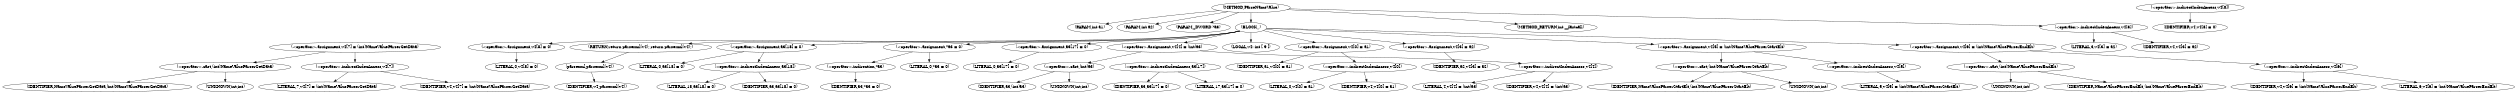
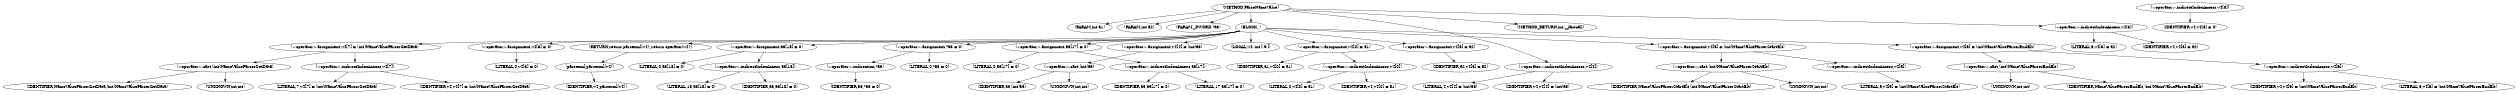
  digraph {
    n1 [label="(METHOD,ParseNameValue)"]
    n2 [label="(PARAM,int a1)"]
    n3 [label="(PARAM,int a2)"]
    n4 [label="(PARAM,_DWORD *a3)"]
    n5 [label="(BLOCK,,)"]
    n6 [label="(METHOD_RETURN,int __fastcall)"]
    n7 [label="(<operator>.indirectIndexAccess,v4[3])"]
    n8 [label="(LOCAL,v4: int [ 9 ])"]
    n9 [label="(<operator>.assignment,*a3 = 0)"]
    n10 [label="(<operator>.assignment,a3[17] = 0)"]
    n11 [label="(<operator>.assignment,a3[18] = 0)"]
    n12 [label="(<operator>.assignment,v4[0] = a1)"]
    n13 [label="(<operator>.assignment,v4[3] = a2)"]
    n14 [label="(<operator>.assignment,v4[4] = (int)a3)"]
    n15 [label="(<operator>.assignment,v4[5] = (int)NameValueParserStartElt)"]
    n16 [label="(<operator>.assignment,v4[6] = (int)NameValueParserEndElt)"]
    n17 [label="(<operator>.assignment,v4[7] = (int)NameValueParserGetData)"]
    n18 [label="(<operator>.assignment,v4[8] = 0)"]
-   n19 [label="(RETURN,return parsexml(v4);,return parsexml(v4);)"]
+   n19 [label="(RETURN,return parsexml(v4);,return operator(v4);)"]
    n20 [label="(<operator>.indirection,*a3)"]
    n21 [label="(LITERAL,0,*a3 = 0)"]
    n22 [label="(<operator>.indirectIndexAccess,a3[17])"]
    n23 [label="(LITERAL,0,a3[17] = 0)"]
    n24 [label="(<operator>.indirectIndexAccess,a3[18])"]
    n25 [label="(LITERAL,0,a3[18] = 0)"]
    n26 [label="(<operator>.indirectIndexAccess,v4[0])"]
    n27 [label="(IDENTIFIER,a1,v4[0] = a1)"]
    n28 [label="(IDENTIFIER,a2,v4[3] = a2)"]
    n29 [label="(<operator>.indirectIndexAccess,v4[4])"]
    n30 [label="(<operator>.cast,(int)a3)"]
    n31 [label="(<operator>.indirectIndexAccess,v4[5])"]
    n32 [label="(<operator>.cast,(int)NameValueParserStartElt)"]
    n33 [label="(<operator>.indirectIndexAccess,v4[6])"]
    n34 [label="(<operator>.cast,(int)NameValueParserEndElt)"]
    n35 [label="(<operator>.indirectIndexAccess,v4[7])"]
    n36 [label="(<operator>.cast,(int)NameValueParserGetData)"]
    n37 [label="(LITERAL,0,v4[8] = 0)"]
    n38 [label="(parsexml,parsexml(v4))"]
    n39 [label="(IDENTIFIER,a3,*a3 = 0)"]
    n40 [label="(IDENTIFIER,a3,a3[17] = 0)"]
    n41 [label="(LITERAL,17,a3[17] = 0)"]
    n42 [label="(IDENTIFIER,a3,a3[18] = 0)"]
    n43 [label="(LITERAL,18,a3[18] = 0)"]
    n44 [label="(IDENTIFIER,v4,v4[0] = a1)"]
    n45 [label="(LITERAL,0,v4[0] = a1)"]
    n46 [label="(IDENTIFIER,v4,v4[3] = a2)"]
    n47 [label="(LITERAL,3,v4[3] = a2)"]
    n48 [label="(IDENTIFIER,v4,v4[4] = (int)a3)"]
    n49 [label="(LITERAL,4,v4[4] = (int)a3)"]
    n50 [label="(UNKNOWN,int,int)"]
    n51 [label="(IDENTIFIER,a3,(int)a3)"]
    n52 [label="(LITERAL,5,v4[5] = (int)NameValueParserStartElt)"]
    n53 [label="(UNKNOWN,int,int)"]
    n54 [label="(IDENTIFIER,NameValueParserStartElt,(int)NameValueParserStartElt)"]
    n55 [label="(IDENTIFIER,v4,v4[6] = (int)NameValueParserEndElt)"]
    n56 [label="(LITERAL,6,v4[6] = (int)NameValueParserEndElt)"]
    n57 [label="(UNKNOWN,int,int)"]
    n58 [label="(IDENTIFIER,NameValueParserEndElt,(int)NameValueParserEndElt)"]
    n59 [label="(IDENTIFIER,v4,v4[7] = (int)NameValueParserGetData)"]
    n60 [label="(LITERAL,7,v4[7] = (int)NameValueParserGetData)"]
    n61 [label="(UNKNOWN,int,int)"]
    n62 [label="(IDENTIFIER,NameValueParserGetData,(int)NameValueParserGetData)"]
    n63 [label="(<operator>.indirectIndexAccess,v4[8])"]
    n64 [label="(IDENTIFIER,v4,v4[8] = 0)"]
    n65 [label="(IDENTIFIER,v4,parsexml(v4))"]
    n1 -> n2
    n1 -> n3
    n1 -> n4
    n1 -> n5
    n1 -> n6
    n1 -> n7
    n5 -> n8
    n5 -> n9
    n5 -> n10
    n5 -> n11
    n5 -> n12
    n5 -> n13
    n5 -> n14
    n5 -> n15
    n5 -> n16
+   n5 -> n17
    n5 -> n18
    n5 -> n19
    n7 -> n46
    n7 -> n47
    n9 -> n20
    n9 -> n21
+   n10 -> n22
    n10 -> n23
    n11 -> n24
    n11 -> n25
    n12 -> n26
    n12 -> n27
    n13 -> n28
-   n14 -> n29
+   n1 -> n29
    n14 -> n30
    n15 -> n31
    n15 -> n32
    n16 -> n33
    n16 -> n34
    n17 -> n35
    n17 -> n36
    n18 -> n37
    n19 -> n38
    n20 -> n39
    n22 -> n40
    n22 -> n41
    n24 -> n42
    n24 -> n43
    n26 -> n44
    n26 -> n45
    n29 -> n48
    n29 -> n49
    n30 -> n50
    n30 -> n51
    n31 -> n52
    n32 -> n53
    n32 -> n54
    n33 -> n55
    n33 -> n56
    n34 -> n57
    n34 -> n58
    n35 -> n59
    n35 -> n60
    n36 -> n61
    n36 -> n62
    n38 -> n65
    n63 -> n64
  }
